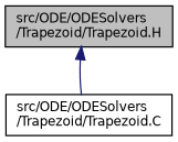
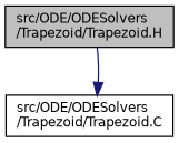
  digraph {
    node [color=black fontname=Helvetica fontsize=10 shape=record]
    n1 [fillcolor=grey75 fontcolor=black height=0.2 label="src/ODE/ODESolvers\l/Trapezoid/Trapezoid.H" style=filled width=0.4]
    n2 [height=0.2 label="src/ODE/ODESolvers\l/Trapezoid/Trapezoid.C" width=0.4]
-   n1 -> n2 [color=midnightblue dir=back fontname=Helvetica fontsize=10 labelfontname=Helvetica labelfontsize=10 style=solid]
+   n2 -> n1 [color=midnightblue dir=back fontname=Helvetica fontsize=10 labelfontname=Helvetica labelfontsize=10 style=solid]
  }
